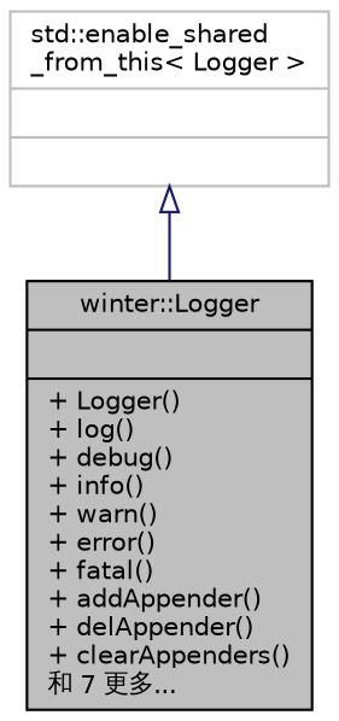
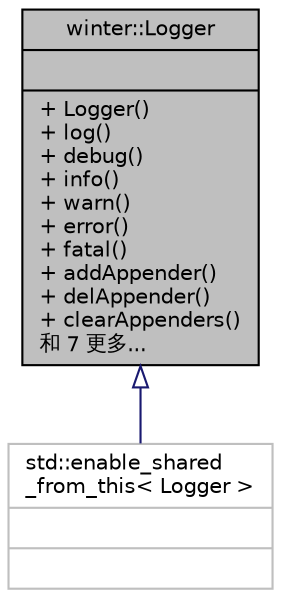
  digraph {
    node [fontname=Helvetica fontsize=10 shape=record style=filled]
    n1 [color=black fillcolor=grey75 fontcolor=black height=0.2 label="{winter::Logger\n||+ Logger()\l+ log()\l+ debug()\l+ info()\l+ warn()\l+ error()\l+ fatal()\l+ addAppender()\l+ delAppender()\l+ clearAppenders()\l和 7 更多...\l}" width=0.4]
    n2 [color=grey75 fillcolor=white height=0.2 label="{std::enable_shared\l_from_this\< Logger \>\n||}" width=0.4]
-   n2 -> n1 [arrowtail=onormal color=midnightblue dir=back fontname=Helvetica fontsize=10 labelfontname=Helvetica labelfontsize=10 style=solid]
+   n1 -> n2 [arrowtail=onormal color=midnightblue dir=back fontname=Helvetica fontsize=10 labelfontname=Helvetica labelfontsize=10 style=solid]
  }
